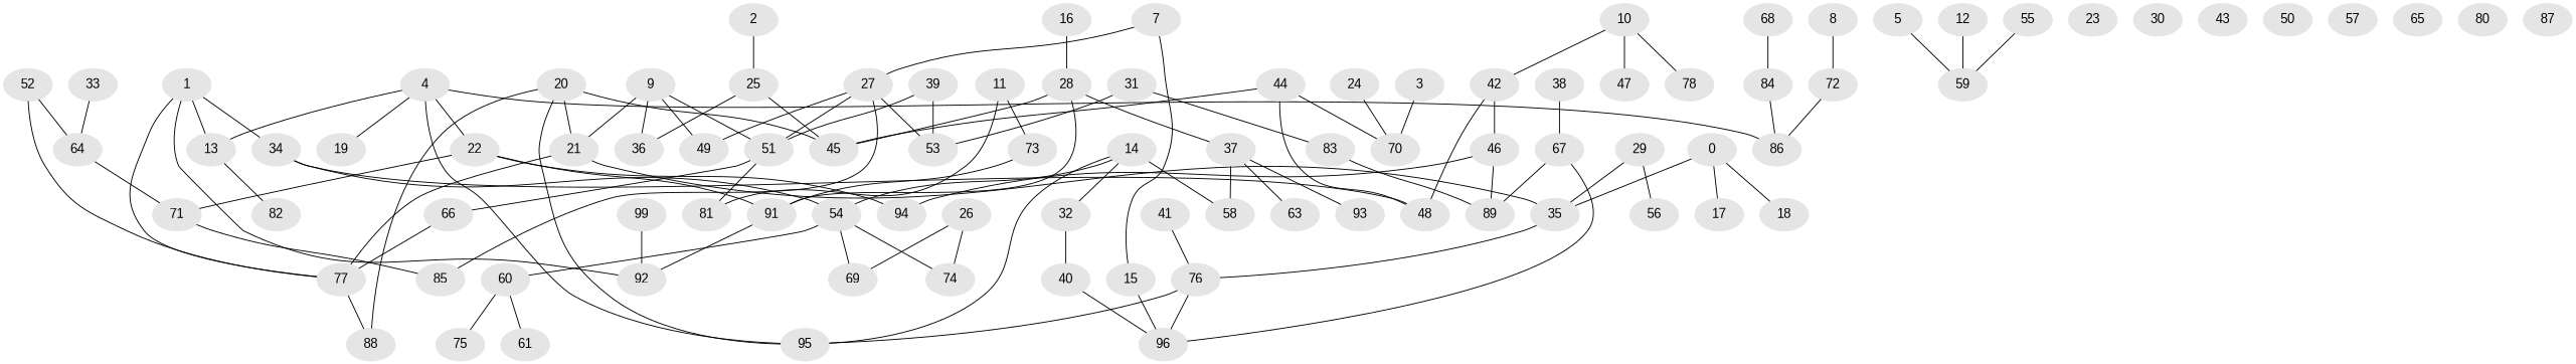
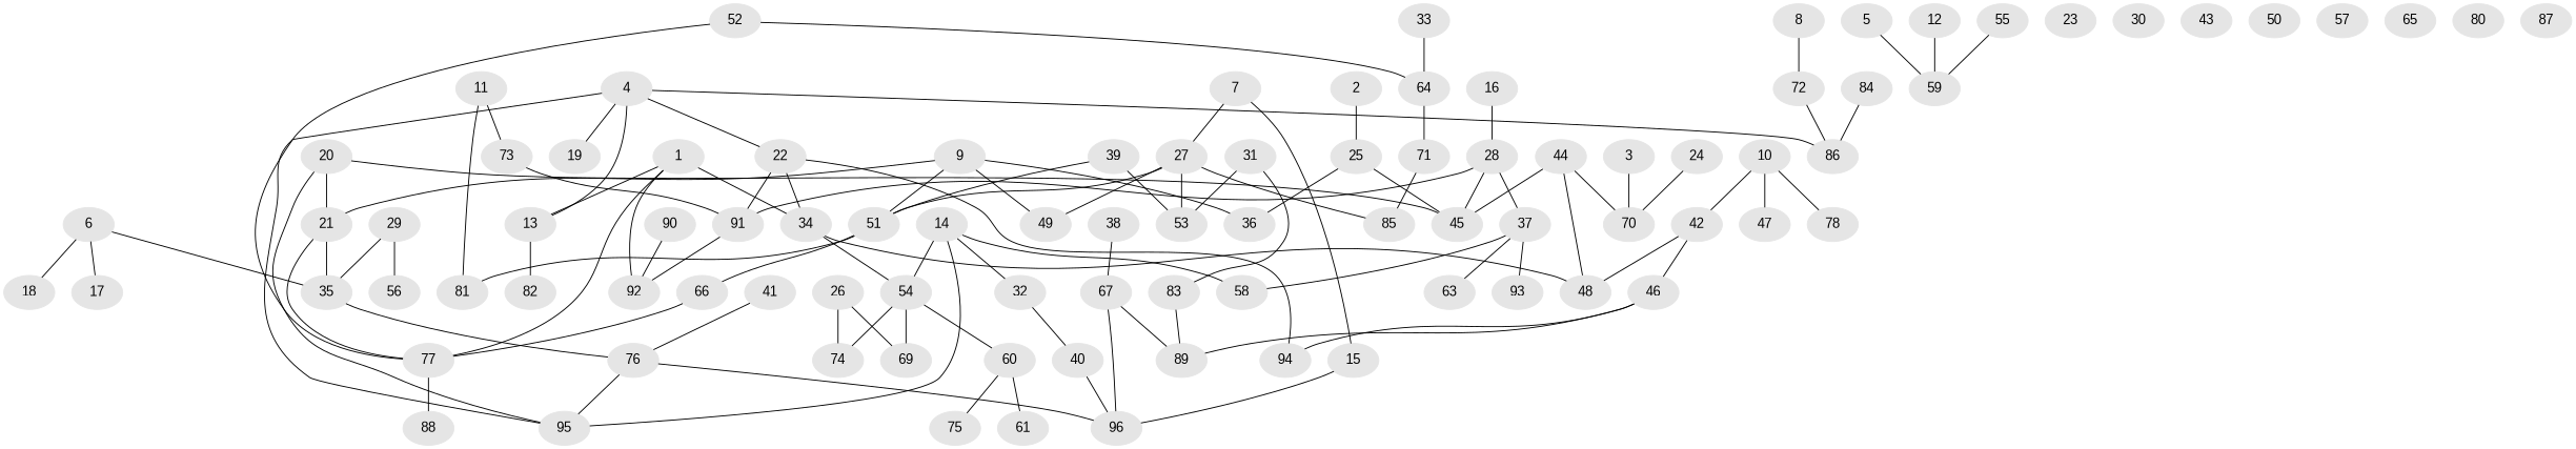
  graph {
    fontname="Liberation Sans"
    node [color=gray90 fontname="Liberation Sans" style=filled]
    edge [fontname="Liberation Sans"]
    1
    13
    34
    77
    92
    82
    54
    48
    88
    2
    25
    20
    95
    21
    45
    36
    3
    70
    4
    19
    22
    86
    71
    91
    94
    5
    59
    39
    51
    53
-   6 [label=0]
+   6
    17
    18
    35
    76
    7
    15
    27
    96
    49
    85
    8
    72
    9
    81
    66
    10
    42
    47
    78
    46
    11
    73
    12
    14
    32
    58
    40
    69
    74
    60
    16
    28
    37
    23
    24
    26
    63
    93
    29
    56
    30
    31
    83
    89
    33
    64
    38
    67
    41
    43
    44
    50
    52
    61
    75
    55
    57
    65
-   68
    84
    80
    87
-   90 [label=99]
+   90
    1 -- 13
    1 -- 34
    1 -- 77
    1 -- 92
    13 -- 82
    34 -- 54
    34 -- 48
    77 -- 88
    54 -- 69
    54 -- 74
    54 -- 60
    2 -- 25
    25 -- 45
    25 -- 36
-   20 -- 88
    20 -- 95
    20 -- 21
    20 -- 45
    21 -- 77
    21 -- 35
    3 -- 70
    4 -- 13
    4 -- 95
    4 -- 19
    4 -- 22
    4 -- 86
-   22 -- 71
+   22 -- 34
    22 -- 91
    22 -- 94
    71 -- 85
    91 -- 92
    5 -- 59
    39 -- 51
    39 -- 53
    51 -- 81
    51 -- 66
    6 -- 17
    6 -- 18
    6 -- 35
    35 -- 76
    76 -- 95
    76 -- 96
    7 -- 15
    7 -- 27
    15 -- 96
    27 -- 51
    27 -- 53
    27 -- 49
    27 -- 85
    8 -- 72
    72 -- 86
    9 -- 21
    9 -- 36
    9 -- 51
    9 -- 49
    66 -- 77
    10 -- 42
    10 -- 47
    10 -- 78
    42 -- 48
    42 -- 46
    46 -- 94
    46 -- 89
    11 -- 81
    11 -- 73
    73 -- 91
    12 -- 59
    14 -- 54
    14 -- 95
    14 -- 32
    14 -- 58
    32 -- 40
    40 -- 96
    60 -- 61
    60 -- 75
    16 -- 28
    28 -- 45
    28 -- 91
    28 -- 37
    37 -- 58
    37 -- 63
    37 -- 93
    24 -- 70
    26 -- 69
    26 -- 74
    29 -- 35
    29 -- 56
    31 -- 53
    31 -- 83
    83 -- 89
    33 -- 64
    64 -- 71
    38 -- 67
    67 -- 96
    67 -- 89
    41 -- 76
    44 -- 48
    44 -- 45
    44 -- 70
    52 -- 77
    52 -- 64
    55 -- 59
-   68 -- 84
    84 -- 86
    90 -- 92
  }
